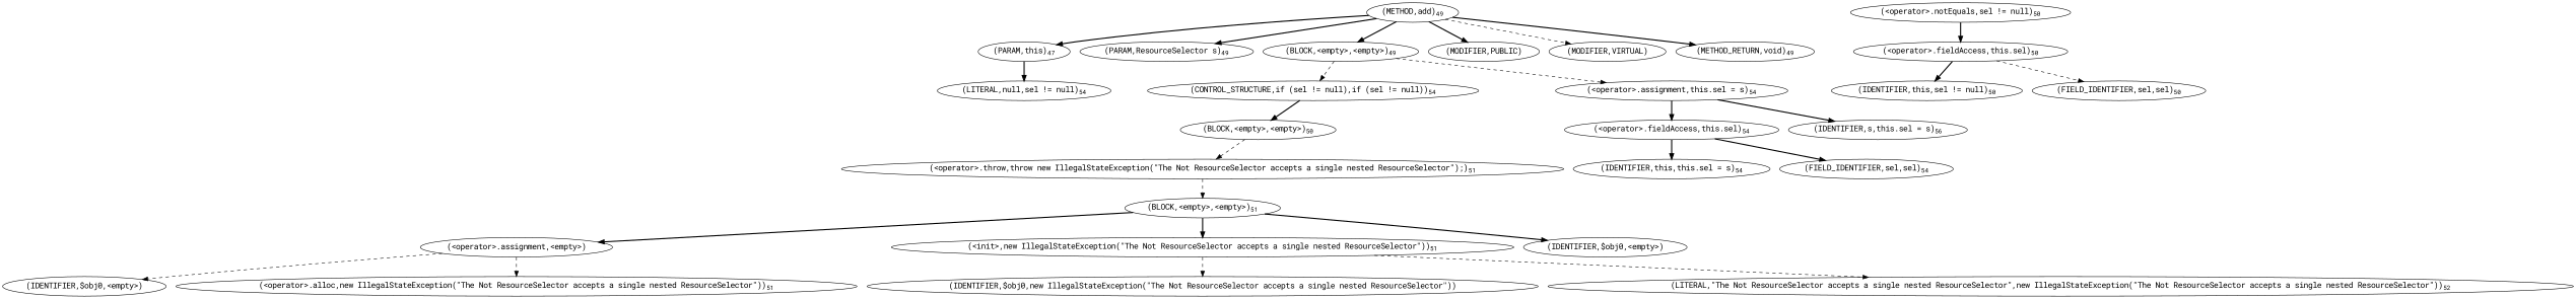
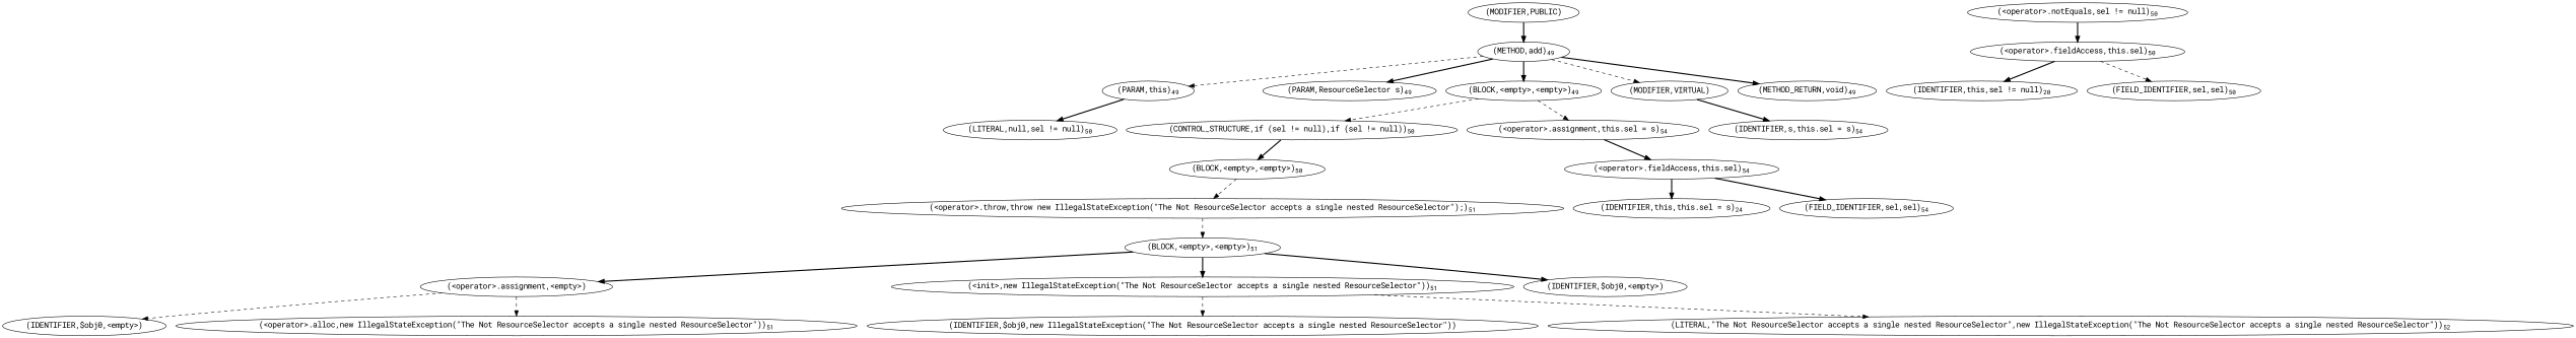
  digraph {
    fontname="Roboto Mono"
    node [fontname="Roboto Mono"]
    edge [fontname="Roboto Mono" style=bold]
    n1 [label=<(METHOD,add)<SUB>49</SUB>>]
-   n2 [label=<(PARAM,this)<SUB>47</SUB>>]
+   n2 [label=<(PARAM,this)<SUB>49</SUB>>]
    n3 [label=<(PARAM,ResourceSelector s)<SUB>49</SUB>>]
    n4 [label=<(BLOCK,&lt;empty&gt;,&lt;empty&gt;)<SUB>49</SUB>>]
    n5 [label=<(MODIFIER,PUBLIC)>]
    n6 [label=<(MODIFIER,VIRTUAL)>]
    n7 [label=<(METHOD_RETURN,void)<SUB>49</SUB>>]
-   n8 [label=<(LITERAL,null,sel != null)<SUB>54</SUB>>]
-   n9 [label=<(CONTROL_STRUCTURE,if (sel != null),if (sel != null))<SUB>54</SUB>>]
+   n8 [label=<(LITERAL,null,sel != null)<SUB>50</SUB>>]
+   n9 [label=<(CONTROL_STRUCTURE,if (sel != null),if (sel != null))<SUB>50</SUB>>]
    n10 [label=<(&lt;operator&gt;.assignment,this.sel = s)<SUB>54</SUB>>]
    n11 [label=<(BLOCK,&lt;empty&gt;,&lt;empty&gt;)<SUB>50</SUB>>]
    n12 [label=<(&lt;operator&gt;.fieldAccess,this.sel)<SUB>54</SUB>>]
-   n13 [label=<(IDENTIFIER,s,this.sel = s)<SUB>56</SUB>>]
+   n13 [label=<(IDENTIFIER,s,this.sel = s)<SUB>54</SUB>>]
    n14 [label=<(&lt;operator&gt;.notEquals,sel != null)<SUB>50</SUB>>]
    n15 [label=<(&lt;operator&gt;.fieldAccess,this.sel)<SUB>50</SUB>>]
    n16 [label=<(&lt;operator&gt;.throw,throw new IllegalStateException(&quot;The Not ResourceSelector accepts a single nested ResourceSelector&quot;);)<SUB>51</SUB>>]
-   n17 [label=<(IDENTIFIER,this,sel != null)<SUB>50</SUB>>]
+   n17 [label=<(IDENTIFIER,this,sel != null)<SUB>20</SUB>>]
    n18 [label=<(FIELD_IDENTIFIER,sel,sel)<SUB>50</SUB>>]
    n19 [label=<(BLOCK,&lt;empty&gt;,&lt;empty&gt;)<SUB>51</SUB>>]
    n20 [label=<(&lt;operator&gt;.assignment,&lt;empty&gt;)>]
    n21 [label=<(&lt;init&gt;,new IllegalStateException(&quot;The Not ResourceSelector accepts a single nested ResourceSelector&quot;))<SUB>51</SUB>>]
    n22 [label=<(IDENTIFIER,$obj0,&lt;empty&gt;)>]
    n23 [label=<(IDENTIFIER,$obj0,&lt;empty&gt;)>]
    n24 [label=<(&lt;operator&gt;.alloc,new IllegalStateException(&quot;The Not ResourceSelector accepts a single nested ResourceSelector&quot;))<SUB>51</SUB>>]
    n25 [label=<(IDENTIFIER,$obj0,new IllegalStateException(&quot;The Not ResourceSelector accepts a single nested ResourceSelector&quot;))>]
    n26 [label=<(LITERAL,&quot;The Not ResourceSelector accepts a single nested ResourceSelector&quot;,new IllegalStateException(&quot;The Not ResourceSelector accepts a single nested ResourceSelector&quot;))<SUB>52</SUB>>]
-   n27 [label=<(IDENTIFIER,this,this.sel = s)<SUB>54</SUB>>]
+   n27 [label=<(IDENTIFIER,this,this.sel = s)<SUB>24</SUB>>]
    n28 [label=<(FIELD_IDENTIFIER,sel,sel)<SUB>54</SUB>>]
-   n1 -> n2
+   n1 -> n2 [style=dashed]
    n1 -> n3
    n1 -> n4
-   n1 -> n5
+   n5 -> n1
    n1 -> n6 [style=dashed]
    n1 -> n7
    n2 -> n8
    n4 -> n9 [style=dashed]
    n4 -> n10 [style=dashed]
    n9 -> n11
    n10 -> n12
-   n10 -> n13
+   n6 -> n13
    n11 -> n16 [style=dashed]
    n12 -> n27
    n12 -> n28
    n14 -> n15
    n15 -> n17
    n15 -> n18 [style=dashed]
    n16 -> n19 [style=dashed]
    n19 -> n20
    n19 -> n21
    n19 -> n22
    n20 -> n23 [style=dashed]
    n20 -> n24 [style=dashed]
    n21 -> n25 [style=dashed]
    n21 -> n26 [style=dashed]
  }
